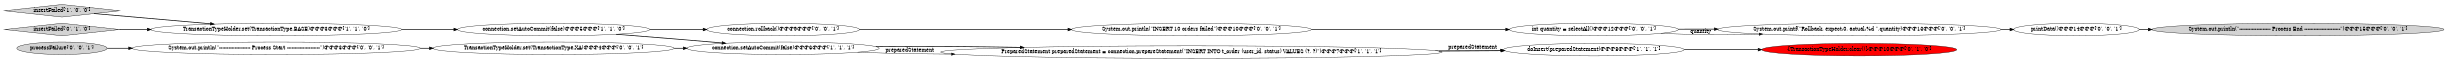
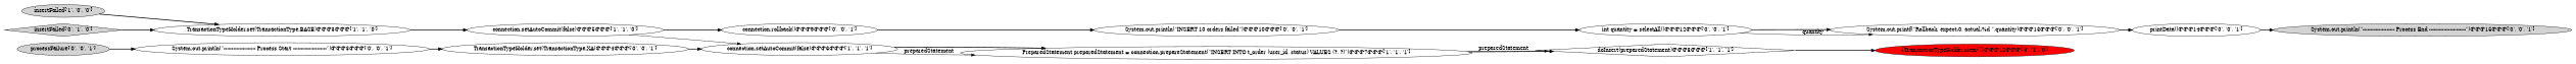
  digraph {
    rankdir=LR
    node [fillcolor=white shape=ellipse style=filled]
    edge [style=bold]
    n1 [label="System.out.println(\"-------------------- Process Start ---------------------\")@@@3@@@['0', '0', '1']"]
    n2 [label="TransactionTypeHolder.set(TransactionType.XA)@@@4@@@['0', '0', '1']"]
    n3 [label="connection.setAutoCommit(false)@@@6@@@['1', '1', '1']"]
    n4 [label="TransactionTypeHolder.set(TransactionType.BASE)@@@3@@@['1', '1', '0']"]
    n5 [label="connection.setAutoCommit(false)@@@5@@@['1', '1', '0']"]
    n6 [label="connection.rollback()@@@9@@@['0', '0', '1']"]
    n7 [label="System.out.printf(\"Rollback, expect:0, actual:%d \",quantity)@@@13@@@['0', '0', '1']"]
    n8 [label="printData()@@@14@@@['0', '0', '1']"]
    n9 [fillcolor=lightgray label="System.out.println(\"-------------------- Process End -----------------------\")@@@15@@@['0', '0', '1']"]
    n10 [fillcolor=lightgray label="processFailure['0', '0', '1']"]
-   n11 [label="doInsert(preparedStatement)@@@8@@@['1', '1', '1']"]
+   n11 [label="doInsert(preparedStatement)@@@8@@@['1', '1', '1']" shape=diamond]
    n12 [fillcolor=red label="{TransactionTypeHolder.clear()}@@@10@@@['0', '1', '0']"]
    n13 [label="System.out.println(\"INSERT 10 orders failed\")@@@10@@@['0', '0', '1']"]
    n14 [label="int quantity = selectAll()@@@12@@@['0', '0', '1']"]
    n15 [label="PreparedStatement preparedStatement = connection.prepareStatement(\"INSERT INTO t_order (user_id, status) VALUES (?, ?)\")@@@7@@@['1', '1', '1']"]
-   n16 [fillcolor=lightgray label="insertFailed['1', '0', '0']" shape=diamond]
+   n16 [fillcolor=lightgray label="insertFailed['1', '0', '0']"]
    n17 [fillcolor=lightgray label="insertFailed['0', '1', '0']" shape=diamond]
    n1 -> n2
    n2 -> n3
    n3 -> n15
    n3 -> n15 [label=preparedStatement style=solid]
    n4 -> n5
-   n5 -> n3
+   n5 -> n3 [style=solid]
    n5 -> n6
    n6 -> n13
    n7 -> n8
    n8 -> n9
    n10 -> n1
    n11 -> n12
    n13 -> n14
    n14 -> n7 [label=quantity style=solid]
    n14 -> n7
    n15 -> n11 [label=preparedStatement style=solid]
    n15 -> n11
    n16 -> n4
    n17 -> n4
  }
